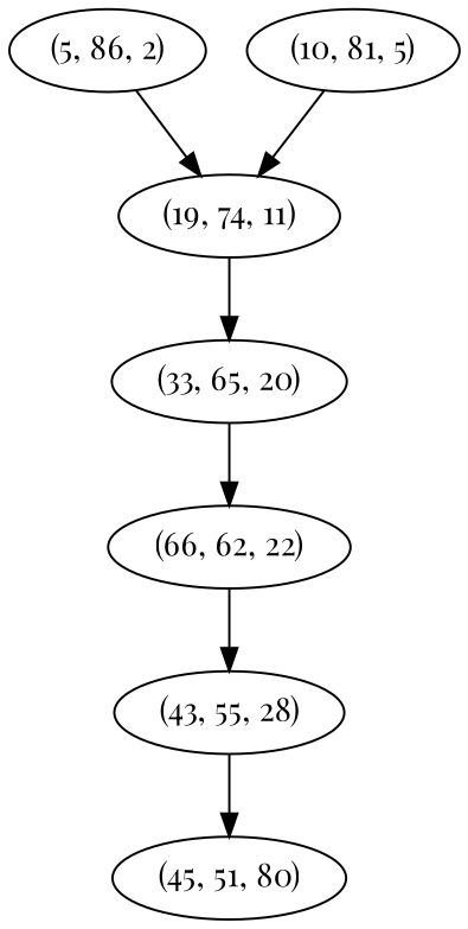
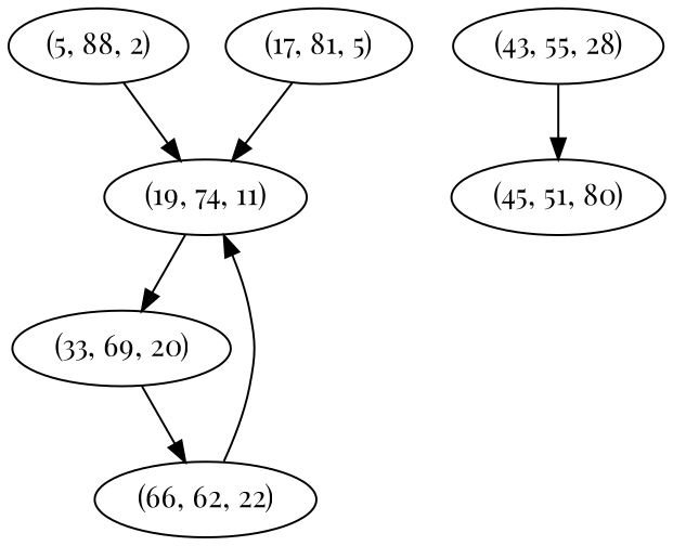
  digraph {
    fontname="Playfair Display"
    node [fontname="Playfair Display"]
    edge [fontname="Playfair Display"]
-   "(5, 86, 2)"
+   "(5, 86, 2)" [label="(5, 88, 2)"]
    "(19, 74, 11)"
-   "(10, 81, 5)"
-   "(33, 65, 20)"
+   "(10, 81, 5)" [label="(17, 81, 5)"]
+   "(33, 65, 20)" [label="(33, 69, 20)"]
    n5 [label="(66, 62, 22)"]
    "(43, 55, 28)"
    n7 [label="(45, 51, 80)"]
    "(5, 86, 2)" -> "(19, 74, 11)"
    "(19, 74, 11)" -> "(33, 65, 20)"
    "(10, 81, 5)" -> "(19, 74, 11)"
    "(33, 65, 20)" -> n5
-   n5 -> "(43, 55, 28)"
+   n5 -> "(19, 74, 11)"
    "(43, 55, 28)" -> n7
  }
